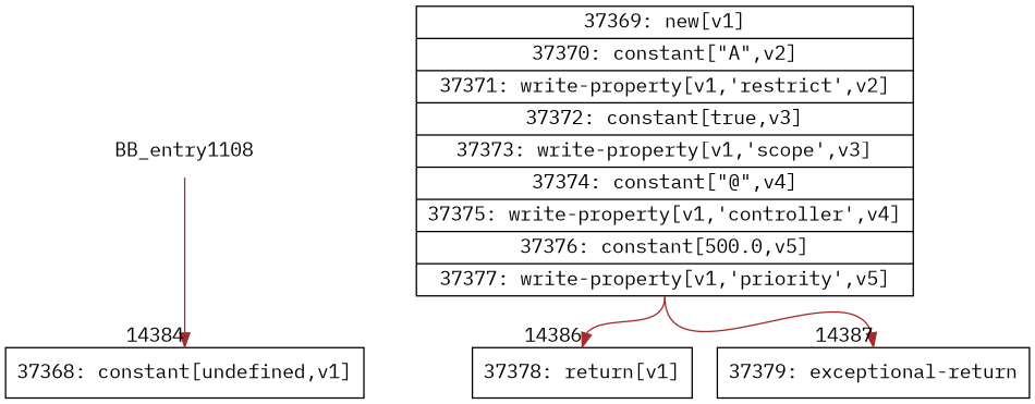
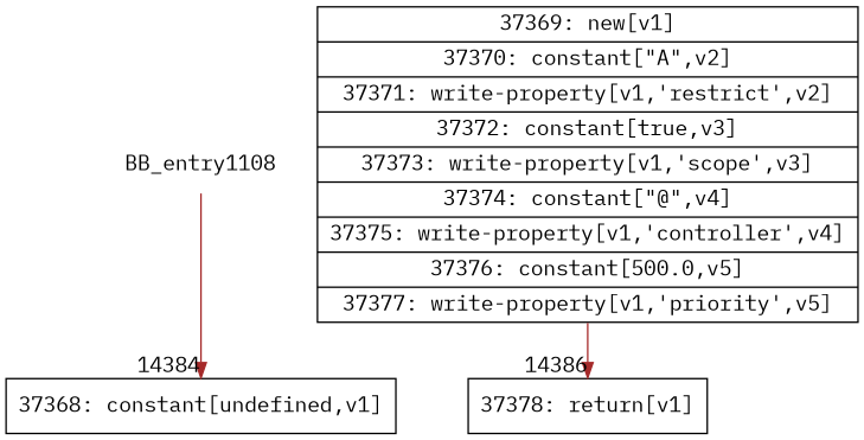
  digraph {
    fontname="IBM Plex Mono"
    rankdir=TD
    node [fontname="IBM Plex Mono" shape=record]
    edge [color=brown fontname="IBM Plex Mono" headport=n tailport=s]
    n1 [label=BB_entry1108 shape=none]
    n2 [label="{37368: constant[undefined,v1]}"]
    n3 [label="{37369: new[v1]|37370: constant[\"A\",v2]|37371: write-property[v1,'restrict',v2]|37372: constant[true,v3]|37373: write-property[v1,'scope',v3]|37374: constant[\"@\",v4]|37375: write-property[v1,'controller',v4]|37376: constant[500.0,v5]|37377: write-property[v1,'priority',v5]}"]
    n4 [label="{37378: return[v1]}"]
-   n5 [label="{37379: exceptional-return}"]
    n1 -> n2 [headlabel="    14384"]
    n3 -> n4 [headlabel="      14386"]
-   n3 -> n5 [headlabel="      14387"]
  }
